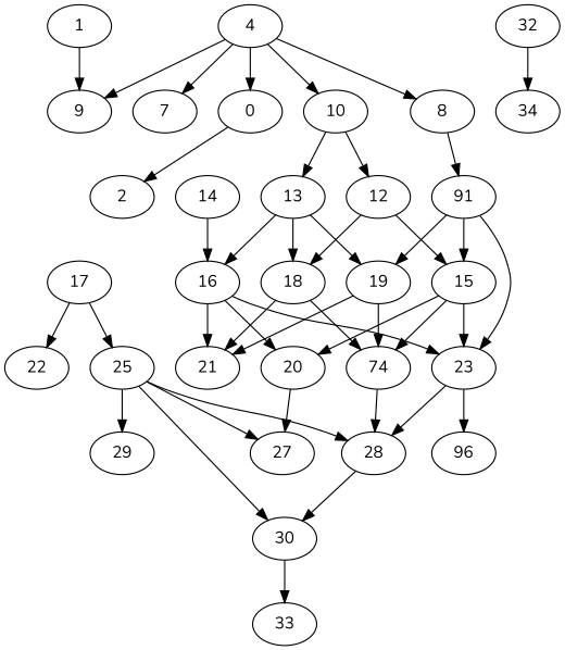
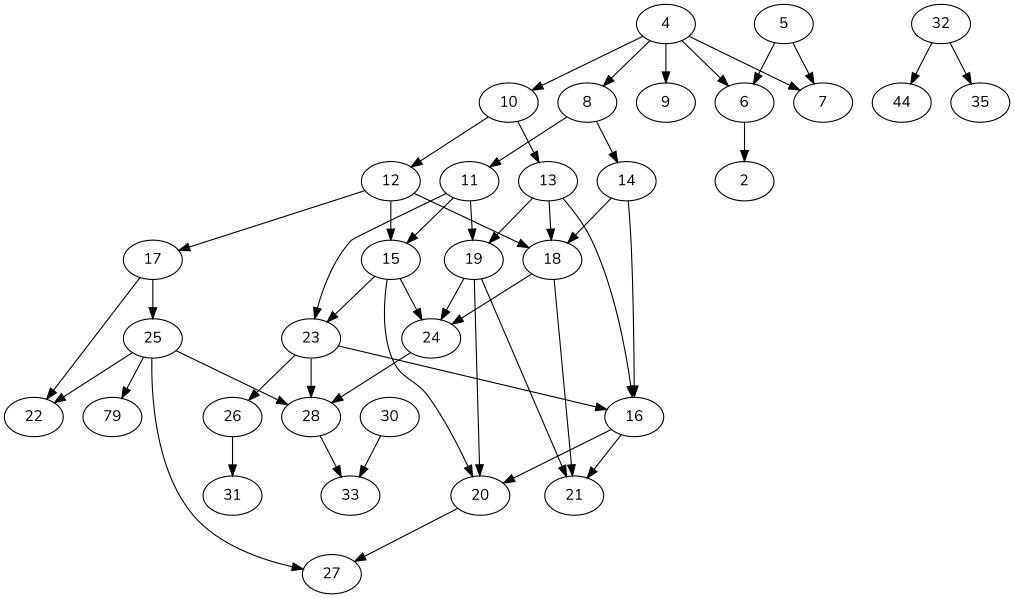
  digraph {
    fontname=Nunito
    node [alpha=0.08 fontname=Nunito]
    edge [fontname=Nunito]
-   1 [alpha=0.13 expect_size=40957952]
    9 [alpha=0.07 expect_size=17869824]
    2 [alpha=0.02 expect_size=49406976]
-   6 [alpha=0.12 expect_size=45731840 label=0]
+   6 [alpha=0.12 expect_size=45731840]
    10 [expect_size=15951872]
    12 [expect_size=24745984]
    13 [alpha=0.01 expect_size=29085696]
    15 [alpha=0.09 expect_size=44484608]
    18 [alpha=0.00 expect_size=43283456]
    17 [alpha=0.03 expect_size=51680256]
    19 [alpha=0.06 expect_size=21406720]
    16 [expect_size=23354368]
    4 [alpha=0.20 expect_size=50073600]
    7 [alpha=0.16 expect_size=45956096]
    8 [alpha=0.11 expect_size=28559360]
-   11 [alpha=0.03 expect_size=40204288 label=91]
+   11 [alpha=0.03 expect_size=40204288]
    14 [alpha=0.20 expect_size=44945408]
    23 [alpha=0.11 expect_size=34564096]
+   5 [alpha=0.11 expect_size=49306624]
    20 [alpha=0.03 expect_size=37695488]
-   24 [alpha=0.16 expect_size=37610496 label=74]
+   24 [alpha=0.16 expect_size=37610496]
    21 [alpha=0.15 expect_size=8246272]
    22 [alpha=0.05 expect_size=14886912]
    25 [alpha=0.19 expect_size=36783104]
    27 [alpha=0.17 expect_size=29747200]
-   26 [alpha=0.19 expect_size=10255360 label=96]
+   26 [alpha=0.19 expect_size=10255360]
    28 [alpha=0.05 expect_size=37028864]
-   29 [alpha=0.18 expect_size=38085632]
+   29 [alpha=0.18 expect_size=38085632 label=79]
    30 [alpha=0.16 expect_size=5885952]
+   31 [expect_size=12788736]
    33 [alpha=0.20 expect_size=12099584]
    32 [alpha=0.09 expect_size=47325184]
-   34 [alpha=0.07 expect_size=37564416]
-   1 -> 9
+   34 [alpha=0.07 expect_size=37564416 label=44]
+   35 [alpha=0.11 expect_size=26994688]
    6 -> 2
    10 -> 12
    10 -> 13
    12 -> 15
    12 -> 18
+   12 -> 17
    13 -> 18
    13 -> 19
    13 -> 16
    15 -> 23
    15 -> 20
    15 -> 24
    18 -> 24
    18 -> 21
    17 -> 22
    17 -> 25
+   19 -> 20
    19 -> 24
    19 -> 21
-   16 -> 23
+   23 -> 16
    16 -> 20
    16 -> 21
    4 -> 9
    4 -> 6
    4 -> 10
    4 -> 7
    4 -> 8
    8 -> 11
+   8 -> 14
    11 -> 15
    11 -> 19
    11 -> 23
+   14 -> 18
    14 -> 16
    23 -> 26
    23 -> 28
+   5 -> 6
+   5 -> 7
    20 -> 27
    24 -> 28
    25 -> 27
    25 -> 28
    25 -> 29
-   25 -> 30
-   28 -> 30
+   25 -> 22
+   26 -> 31
+   28 -> 33
    30 -> 33
    32 -> 34
+   32 -> 35
  }
